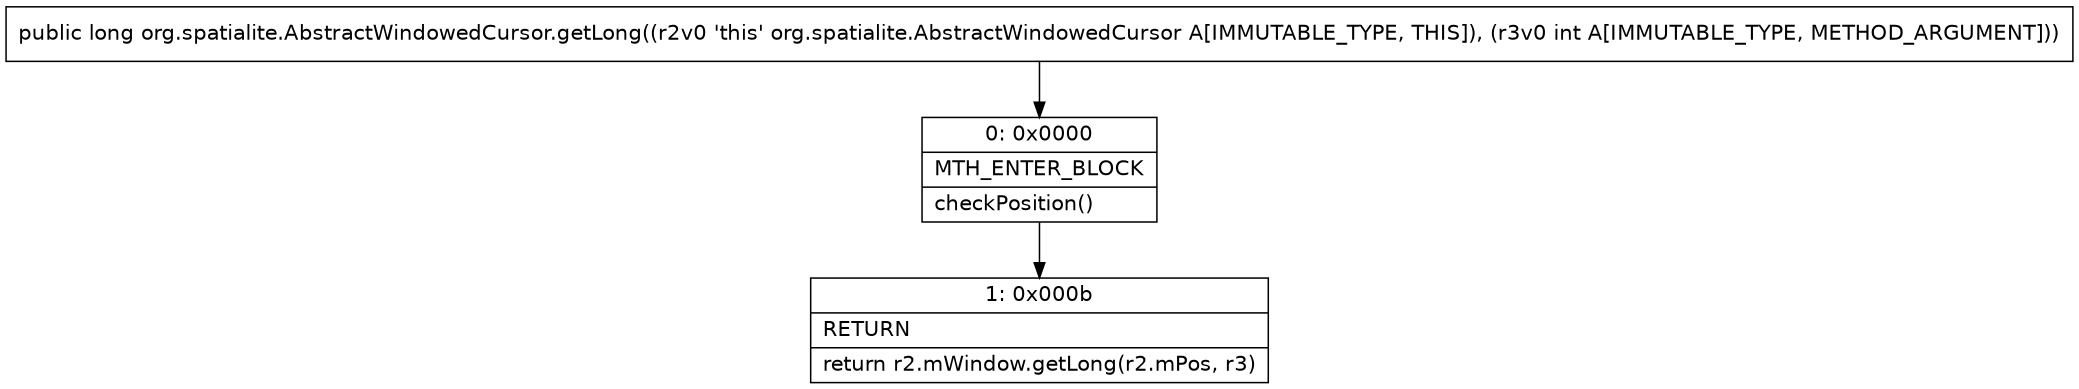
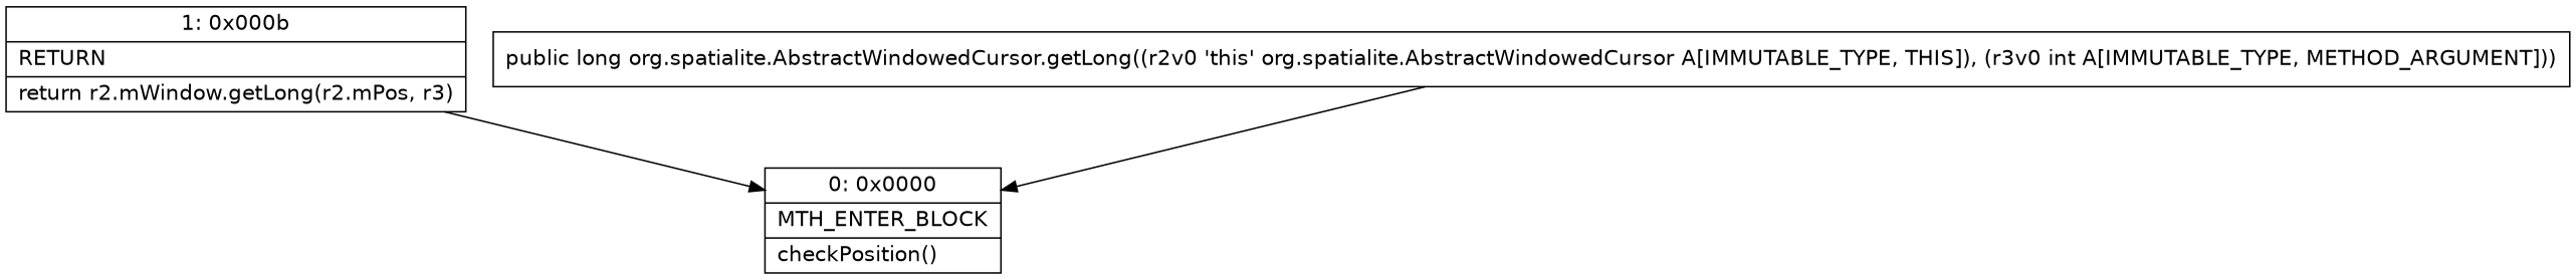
  digraph {
    fontname="DejaVu Sans"
    node [shape=record fontname="DejaVu Sans"]
    edge [fontname="DejaVu Sans"]
    n1 [label="{0\:\ 0x0000|MTH_ENTER_BLOCK\l|checkPosition()\l}"]
    n2 [label="{1\:\ 0x000b|RETURN\l|return r2.mWindow.getLong(r2.mPos, r3)\l}"]
    n3 [label="{public long org.spatialite.AbstractWindowedCursor.getLong((r2v0 'this' org.spatialite.AbstractWindowedCursor A[IMMUTABLE_TYPE, THIS]), (r3v0 int A[IMMUTABLE_TYPE, METHOD_ARGUMENT])) }"]
-   n1 -> n2
+   n2 -> n1
    n3 -> n1
  }
